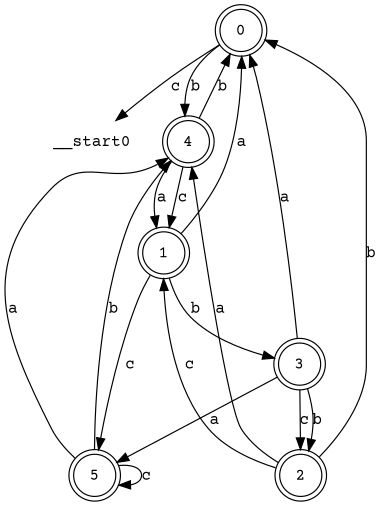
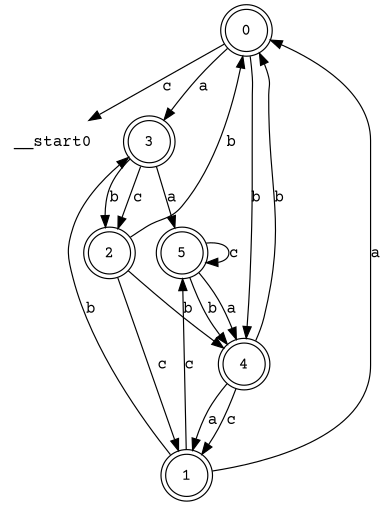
  digraph {
    fontname="Courier Prime"
    rankdir=TB
    node [fontname="Courier Prime" shape=doublecircle color=black fillcolor=white style=filled]
    edge [fontname="Courier Prime"]
    __start0 [shape=none color="" fillcolor="" style=""]
    n2 [label=0]
    n3 [label=3 style="rounded,filled"]
    n4 [label=4]
    n5 [label=1 style="rounded,filled"]
    n6 [label=5]
    n7 [label=2 style="rounded,filled"]
    n2 -> __start0 [label=c]
-   n3 -> n2 [label=a]
+   n2 -> n3 [label=a]
    n2 -> n4 [label=b]
    n3 -> n6 [label=a]
    n3 -> n7 [label=b]
    n3 -> n7 [label=c]
    n4 -> n2 [label=b]
    n4 -> n5 [label=a]
    n4 -> n5 [label=c]
    n5 -> n2 [label=a]
    n5 -> n3 [label=b]
    n5 -> n6 [label=c]
    n6 -> n4 [label=a]
    n6 -> n4 [label=b]
    n6 -> n6 [label=c]
    n7 -> n2 [label=b]
-   n7 -> n4 [label=a]
+   n7 -> n4 [label=b]
    n7 -> n5 [label=c]
  }
